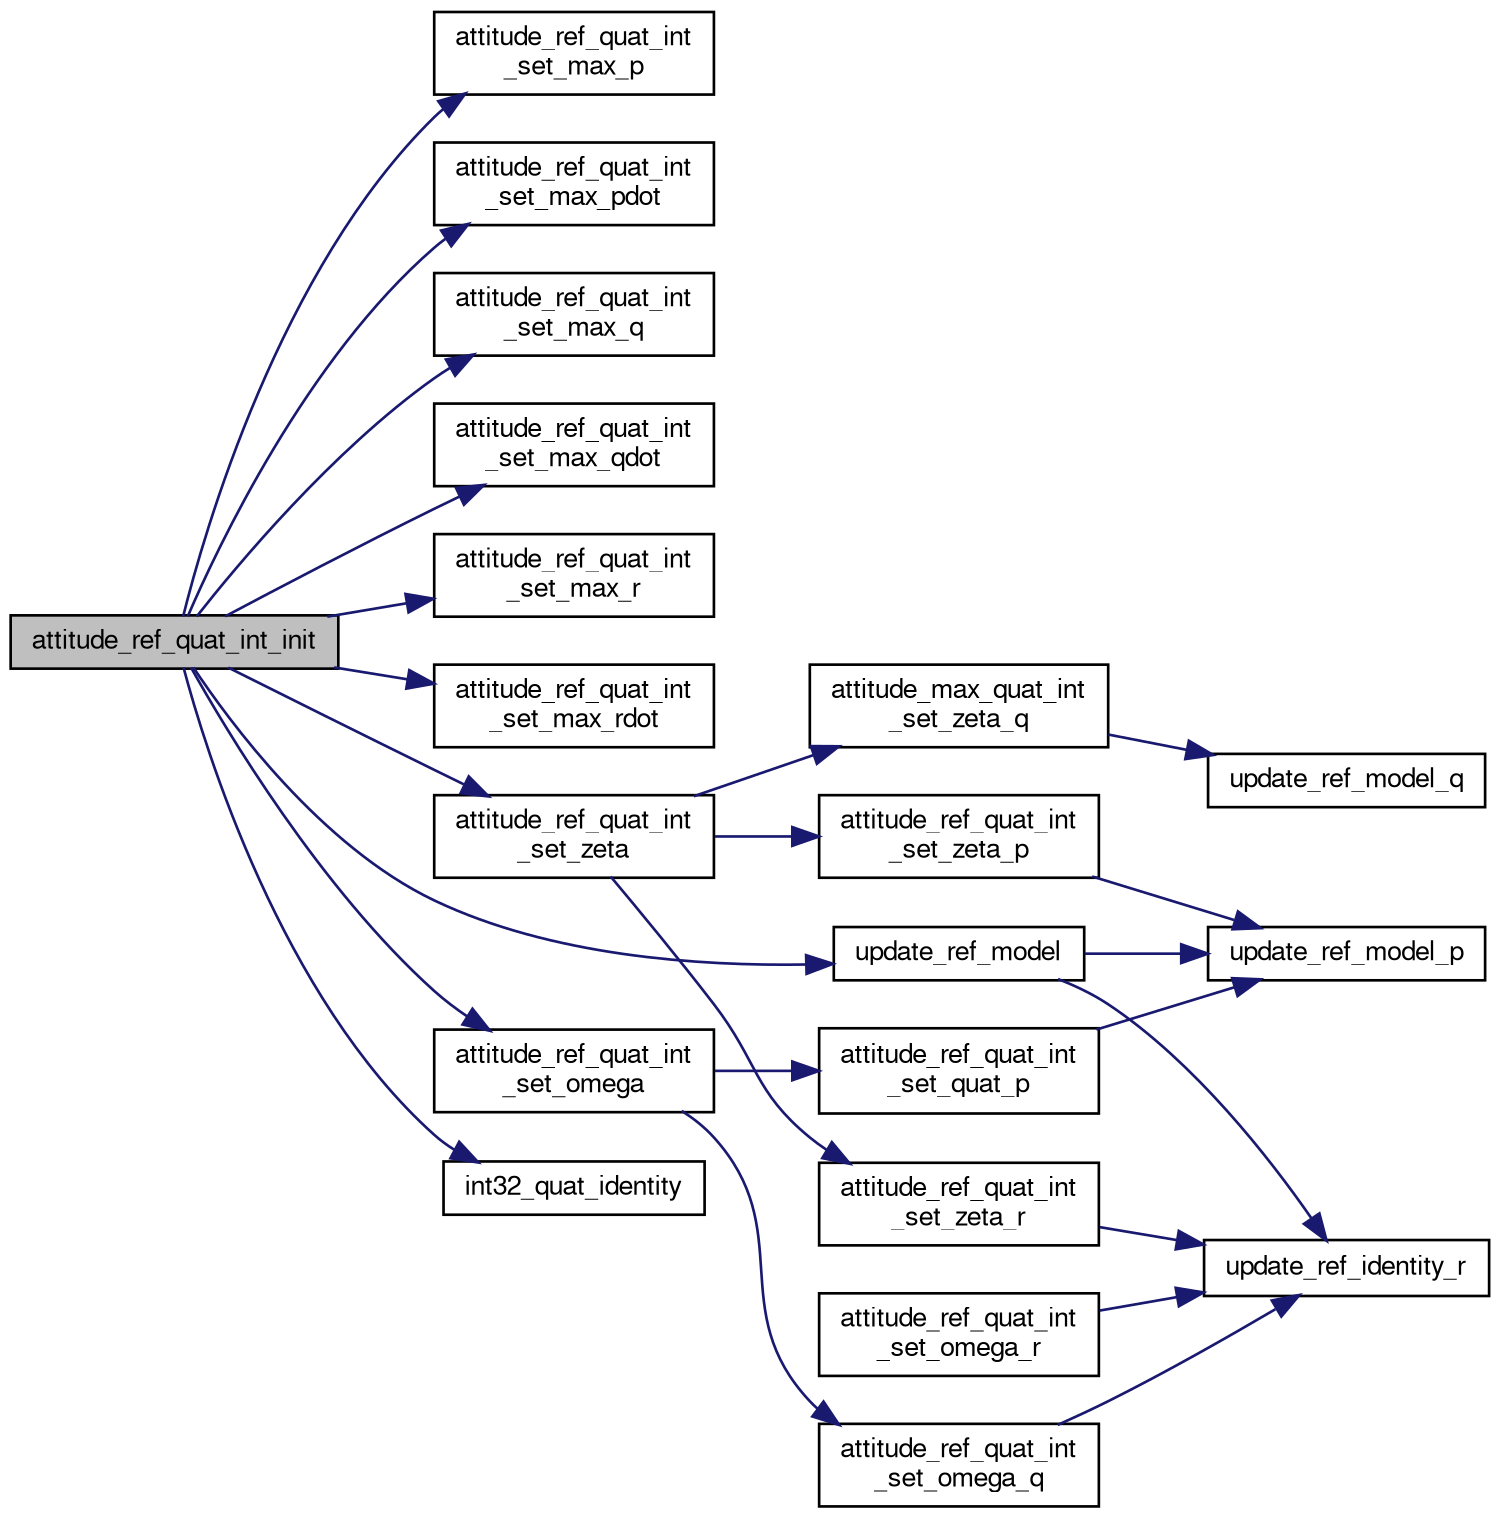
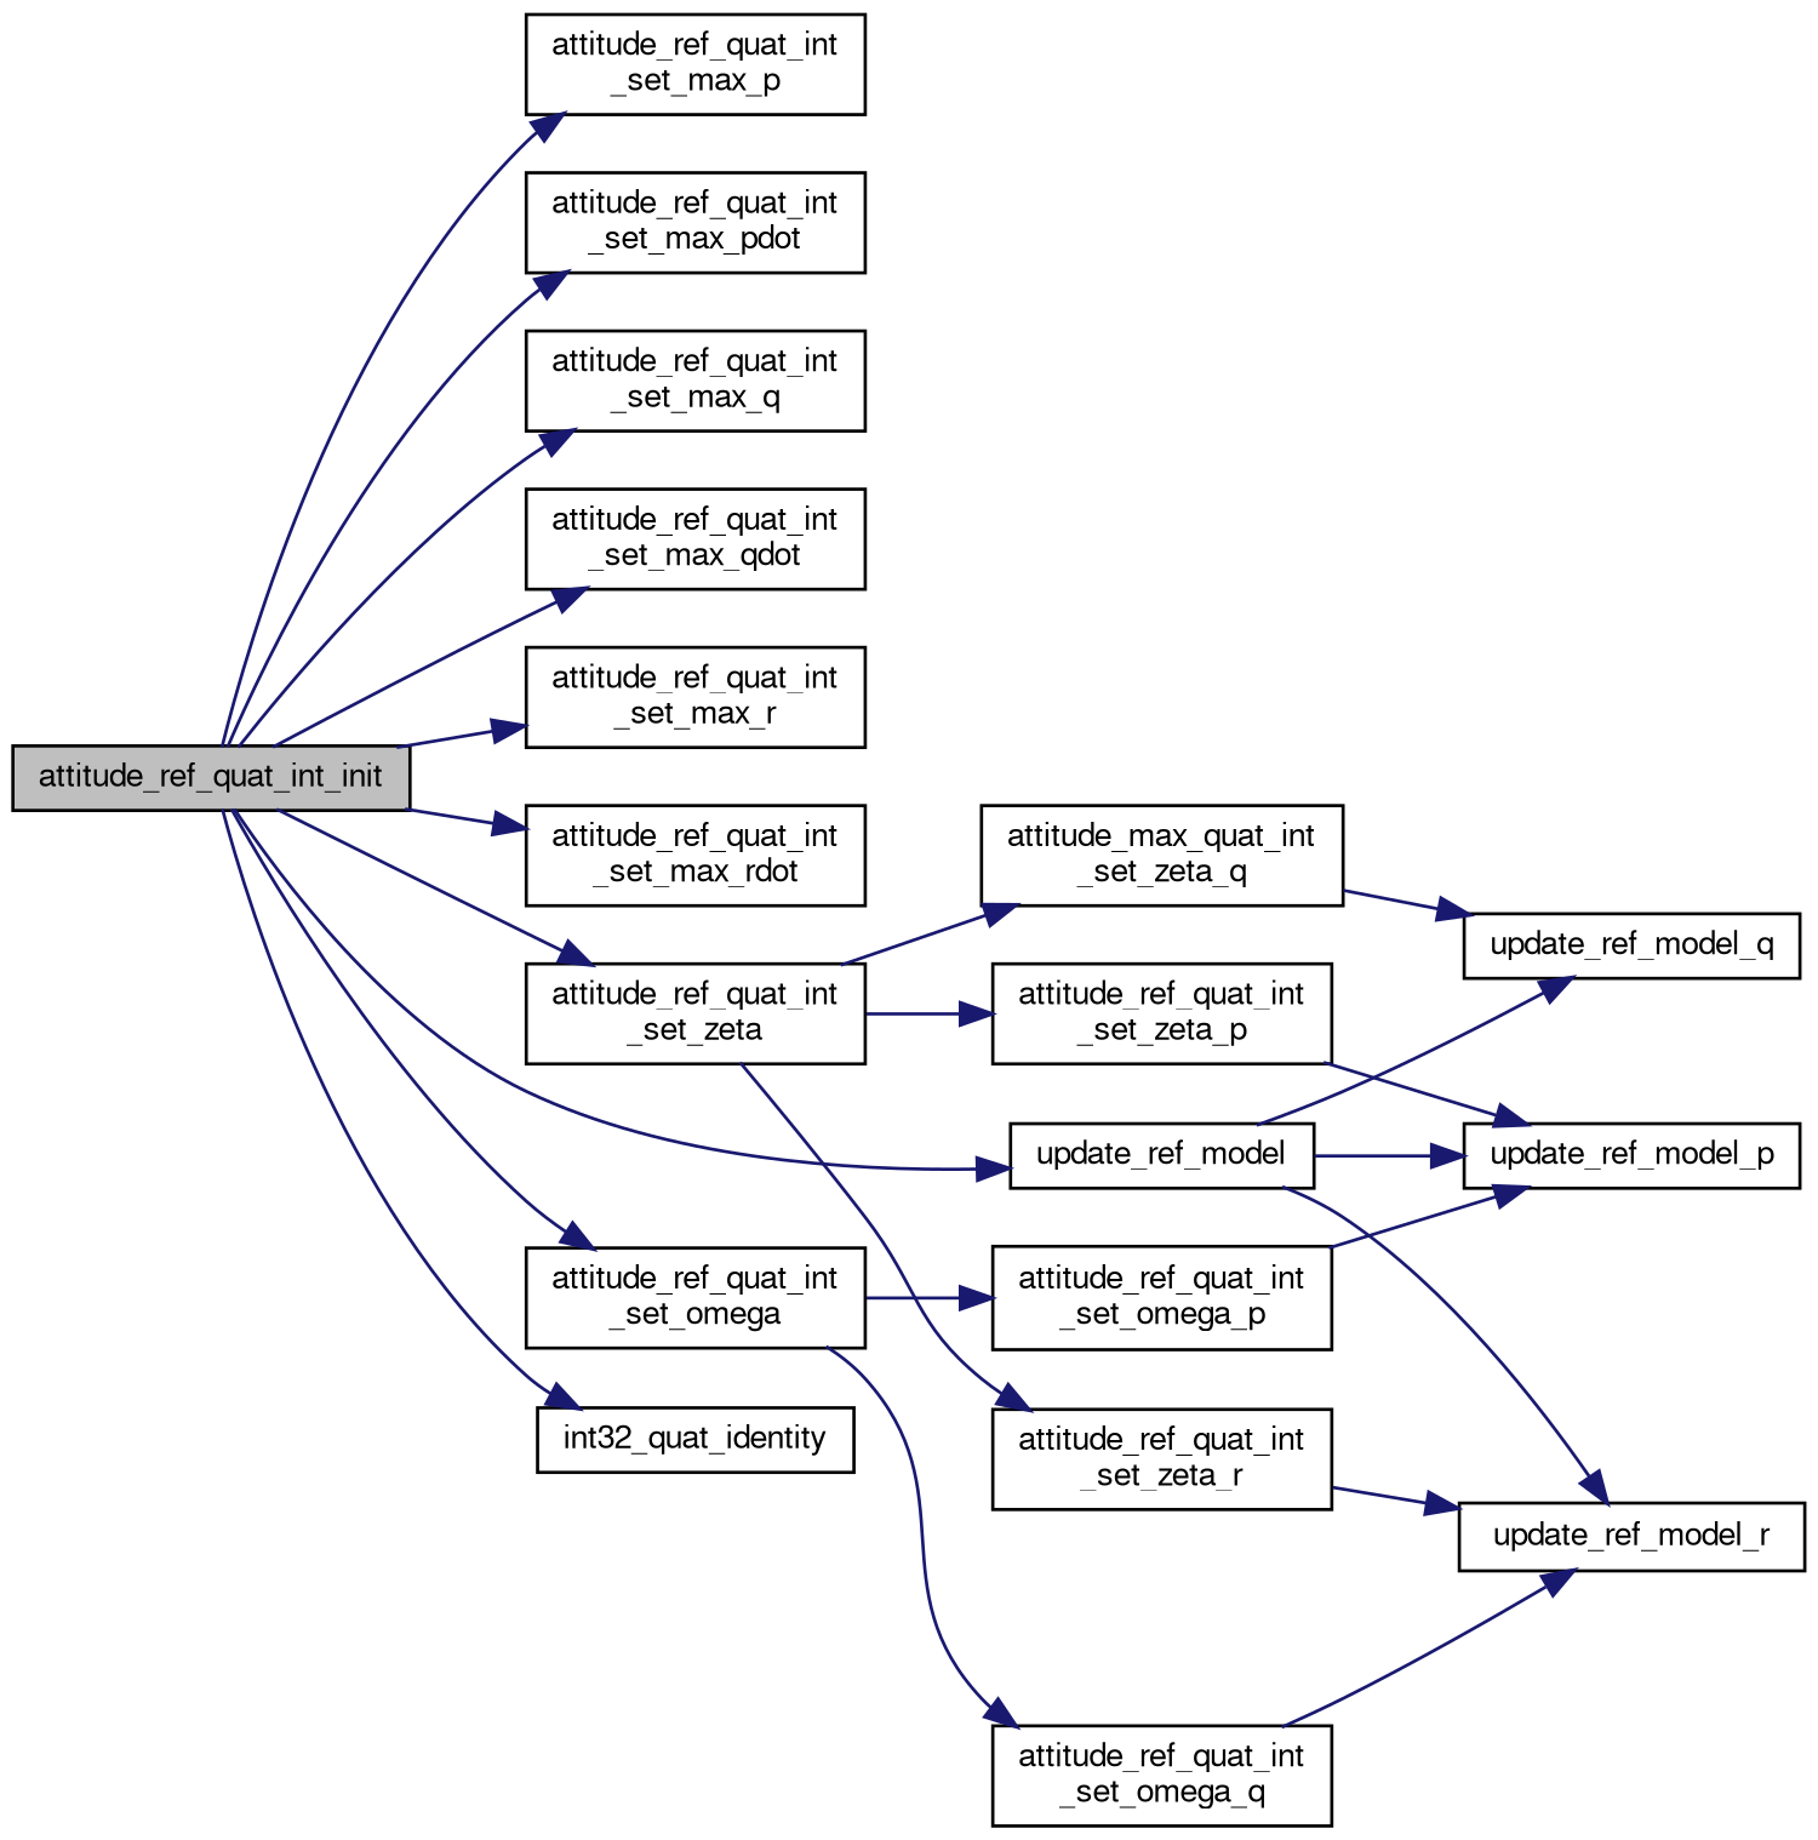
  digraph {
    rankdir=LR
    node [color=black fillcolor=white fontname=FreeSans fontsize=10 shape=record style=filled]
    edge [color=midnightblue fontname=FreeSans fontsize=10 labelfontname=FreeSans labelfontsize=10 style=solid]
    n1 [fillcolor=grey75 fontcolor=black height=0.2 label=attitude_ref_quat_int_init width=0.4]
    n2 [height=0.2 label="attitude_ref_quat_int\l_set_max_p" width=0.4]
    n3 [height=0.2 label="attitude_ref_quat_int\l_set_max_pdot" width=0.4]
    n4 [height=0.2 label="attitude_ref_quat_int\l_set_max_q" width=0.4]
    n5 [height=0.2 label="attitude_ref_quat_int\l_set_max_qdot" width=0.4]
    n6 [height=0.2 label="attitude_ref_quat_int\l_set_max_r" width=0.4]
    n7 [height=0.2 label="attitude_ref_quat_int\l_set_max_rdot" width=0.4]
    n8 [height=0.2 label="attitude_ref_quat_int\l_set_omega" width=0.4]
    n9 [height=0.2 label="attitude_ref_quat_int\l_set_zeta" width=0.4]
    n10 [height=0.2 label=int32_quat_identity width=0.4]
    n11 [height=0.2 label=update_ref_model width=0.4]
-   n12 [height=0.2 label="attitude_ref_quat_int\l_set_quat_p" width=0.4]
+   n12 [height=0.2 label="attitude_ref_quat_int\l_set_omega_p" width=0.4]
    n13 [height=0.2 label="attitude_ref_quat_int\l_set_omega_q" width=0.4]
    n14 [height=0.2 label="attitude_ref_quat_int\l_set_zeta_p" width=0.4]
    n15 [height=0.2 label="attitude_max_quat_int\l_set_zeta_q" width=0.4]
    n16 [height=0.2 label="attitude_ref_quat_int\l_set_zeta_r" width=0.4]
    n17 [height=0.2 label=update_ref_model_p width=0.4]
    n18 [height=0.2 label=update_ref_model_q width=0.4]
-   n19 [height=0.2 label=update_ref_identity_r width=0.4]
-   n20 [height=0.2 label="attitude_ref_quat_int\l_set_omega_r" width=0.4]
+   n19 [height=0.2 label=update_ref_model_r width=0.4]
    n1 -> n2
    n1 -> n3
    n1 -> n4
    n1 -> n5
    n1 -> n6
    n1 -> n7
    n1 -> n8
    n1 -> n9
    n1 -> n10
    n1 -> n11
    n8 -> n12
    n8 -> n13
    n9 -> n14
    n9 -> n15
    n9 -> n16
    n11 -> n17
+   n11 -> n18
    n11 -> n19
    n12 -> n17
    n13 -> n19
    n14 -> n17
    n15 -> n18
    n16 -> n19
-   n20 -> n19
  }
